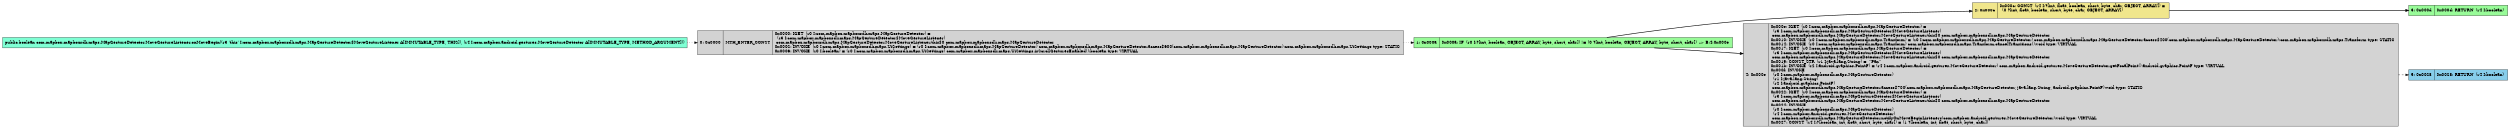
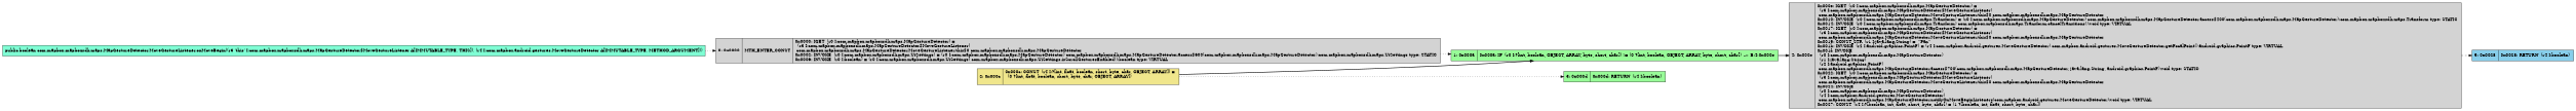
  digraph {
    rankdir=LR
    node [fillcolor=lightgrey shape=record style=filled]
    edge [style=dotted]
    n1 [label="{0\:\ 0x0000|MTH_ENTER_CONST\l|0x0000: IGET  (r0 I:com.mapbox.mapboxsdk.maps.MapGestureDetector) = \l  (r3 I:com.mapbox.mapboxsdk.maps.MapGestureDetector$MoveGestureListener)\l com.mapbox.mapboxsdk.maps.MapGestureDetector.MoveGestureListener.this$0 com.mapbox.mapboxsdk.maps.MapGestureDetector \l0x0002: INVOKE  (r0 I:com.mapbox.mapboxsdk.maps.UiSettings) = (r0 I:com.mapbox.mapboxsdk.maps.MapGestureDetector) com.mapbox.mapboxsdk.maps.MapGestureDetector.access$600(com.mapbox.mapboxsdk.maps.MapGestureDetector):com.mapbox.mapboxsdk.maps.UiSettings type: STATIC \l0x0006: INVOKE  (r0 I:boolean) = (r0 I:com.mapbox.mapboxsdk.maps.UiSettings) com.mapbox.mapboxsdk.maps.UiSettings.isScrollGesturesEnabled():boolean type: VIRTUAL \l}"]
    n2 [fillcolor=palegreen label="{1\:\ 0x000a|0x000a: IF  (r0 I:?[int, boolean, OBJECT, ARRAY, byte, short, char]) != (0 ?[int, boolean, OBJECT, ARRAY, byte, short, char])  \-\> B:4:0x000e \l}"]
    n3 [fillcolor=khaki label="{2\:\ 0x000c|0x000c: CONST  (r4 I:?[int, float, boolean, short, byte, char, OBJECT, ARRAY]) = \l  (0 ?[int, float, boolean, short, byte, char, OBJECT, ARRAY])\l \l}"]
-   n4 [label="{4\:\ 0x000e|0x000e: IGET  (r0 I:com.mapbox.mapboxsdk.maps.MapGestureDetector) = \l  (r3 I:com.mapbox.mapboxsdk.maps.MapGestureDetector$MoveGestureListener)\l com.mapbox.mapboxsdk.maps.MapGestureDetector.MoveGestureListener.this$0 com.mapbox.mapboxsdk.maps.MapGestureDetector \l0x0010: INVOKE  (r0 I:com.mapbox.mapboxsdk.maps.Transform) = (r0 I:com.mapbox.mapboxsdk.maps.MapGestureDetector) com.mapbox.mapboxsdk.maps.MapGestureDetector.access$400(com.mapbox.mapboxsdk.maps.MapGestureDetector):com.mapbox.mapboxsdk.maps.Transform type: STATIC \l0x0014: INVOKE  (r0 I:com.mapbox.mapboxsdk.maps.Transform) com.mapbox.mapboxsdk.maps.Transform.cancelTransitions():void type: VIRTUAL \l0x0017: IGET  (r0 I:com.mapbox.mapboxsdk.maps.MapGestureDetector) = \l  (r3 I:com.mapbox.mapboxsdk.maps.MapGestureDetector$MoveGestureListener)\l com.mapbox.mapboxsdk.maps.MapGestureDetector.MoveGestureListener.this$0 com.mapbox.mapboxsdk.maps.MapGestureDetector \l0x0019: CONST_STR  (r1 I:java.lang.String) =  \"Pan\" \l0x001b: INVOKE  (r2 I:android.graphics.PointF) = (r4 I:com.mapbox.android.gestures.MoveGestureDetector) com.mapbox.android.gestures.MoveGestureDetector.getFocalPoint():android.graphics.PointF type: VIRTUAL \l0x000f: INVOKE  \l  (r0 I:com.mapbox.mapboxsdk.maps.MapGestureDetector)\l  (r1 I:java.lang.String)\l  (r2 I:android.graphics.PointF)\l com.mapbox.mapboxsdk.maps.MapGestureDetector.access$700(com.mapbox.mapboxsdk.maps.MapGestureDetector, java.lang.String, android.graphics.PointF):void type: STATIC \l0x0022: IGET  (r0 I:com.mapbox.mapboxsdk.maps.MapGestureDetector) = \l  (r3 I:com.mapbox.mapboxsdk.maps.MapGestureDetector$MoveGestureListener)\l com.mapbox.mapboxsdk.maps.MapGestureDetector.MoveGestureListener.this$0 com.mapbox.mapboxsdk.maps.MapGestureDetector \l0x0024: INVOKE  \l  (r0 I:com.mapbox.mapboxsdk.maps.MapGestureDetector)\l  (r4 I:com.mapbox.android.gestures.MoveGestureDetector)\l com.mapbox.mapboxsdk.maps.MapGestureDetector.notifyOnMoveBeginListeners(com.mapbox.android.gestures.MoveGestureDetector):void type: VIRTUAL \l0x0027: CONST  (r4 I:?[boolean, int, float, short, byte, char]) = (1 ?[boolean, int, float, short, byte, char]) \l}"]
+   n4 [label="{4\:\ 0x000e|0x000e: IGET  (r0 I:com.mapbox.mapboxsdk.maps.MapGestureDetector) = \l  (r3 I:com.mapbox.mapboxsdk.maps.MapGestureDetector$MoveGestureListener)\l com.mapbox.mapboxsdk.maps.MapGestureDetector.MoveGestureListener.this$0 com.mapbox.mapboxsdk.maps.MapGestureDetector \l0x0010: INVOKE  (r0 I:com.mapbox.mapboxsdk.maps.Transform) = (r0 I:com.mapbox.mapboxsdk.maps.MapGestureDetector) com.mapbox.mapboxsdk.maps.MapGestureDetector.access$400(com.mapbox.mapboxsdk.maps.MapGestureDetector):com.mapbox.mapboxsdk.maps.Transform type: STATIC \l0x0014: INVOKE  (r0 I:com.mapbox.mapboxsdk.maps.Transform) com.mapbox.mapboxsdk.maps.Transform.cancelTransitions():void type: VIRTUAL \l0x0017: IGET  (r0 I:com.mapbox.mapboxsdk.maps.MapGestureDetector) = \l  (r3 I:com.mapbox.mapboxsdk.maps.MapGestureDetector$MoveGestureListener)\l com.mapbox.mapboxsdk.maps.MapGestureDetector.MoveGestureListener.this$0 com.mapbox.mapboxsdk.maps.MapGestureDetector \l0x0019: CONST_STR  (r1 I:java.lang.String) =  \"Pan\" \l0x001b: INVOKE  (r2 I:android.graphics.PointF) = (r4 I:com.mapbox.android.gestures.MoveGestureDetector) com.mapbox.android.gestures.MoveGestureDetector.getFocalPoint():android.graphics.PointF type: VIRTUAL \l0x001f: INVOKE  \l  (r0 I:com.mapbox.mapboxsdk.maps.MapGestureDetector)\l  (r1 I:java.lang.String)\l  (r2 I:android.graphics.PointF)\l com.mapbox.mapboxsdk.maps.MapGestureDetector.access$700(com.mapbox.mapboxsdk.maps.MapGestureDetector, java.lang.String, android.graphics.PointF):void type: STATIC \l0x0022: IGET  (r0 I:com.mapbox.mapboxsdk.maps.MapGestureDetector) = \l  (r3 I:com.mapbox.mapboxsdk.maps.MapGestureDetector$MoveGestureListener)\l com.mapbox.mapboxsdk.maps.MapGestureDetector.MoveGestureListener.this$0 com.mapbox.mapboxsdk.maps.MapGestureDetector \l0x0024: INVOKE  \l  (r0 I:com.mapbox.mapboxsdk.maps.MapGestureDetector)\l  (r4 I:com.mapbox.android.gestures.MoveGestureDetector)\l com.mapbox.mapboxsdk.maps.MapGestureDetector.notifyOnMoveBeginListeners(com.mapbox.android.gestures.MoveGestureDetector):void type: VIRTUAL \l0x0027: CONST  (r4 I:?[boolean, int, float, short, byte, char]) = (1 ?[boolean, int, float, short, byte, char]) \l}"]
    n5 [fillcolor=palegreen label="{3\:\ 0x000d|0x000d: RETURN  (r4 I:boolean) \l}"]
    n6 [fillcolor=skyblue label="{5\:\ 0x0028|0x0028: RETURN  (r4 I:boolean) \l}"]
    n7 [fillcolor=aquamarine label="{public boolean com.mapbox.mapboxsdk.maps.MapGestureDetector.MoveGestureListener.onMoveBegin((r3 'this' I:com.mapbox.mapboxsdk.maps.MapGestureDetector$MoveGestureListener A[IMMUTABLE_TYPE, THIS]), (r4 I:com.mapbox.android.gestures.MoveGestureDetector A[IMMUTABLE_TYPE, METHOD_ARGUMENT])) }"]
    n1 -> n2
-   n2 -> n3 [style=bold]
+   n3 -> n2 [style=bold]
    n2 -> n4 [style=bold]
-   n3 -> n5 [style=bold]
+   n3 -> n5
    n4 -> n6 [style=dashed]
    n7 -> n1
  }
